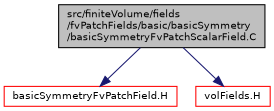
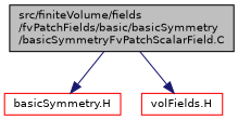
  digraph {
    node [color=red fontname=Helvetica fontsize=10 shape=record]
    edge [color=midnightblue fontname=Helvetica fontsize=10 labelfontname=Helvetica labelfontsize=10 style=solid]
    n1 [color=black fillcolor=grey75 fontcolor=black height=0.2 label="src/finiteVolume/fields\l/fvPatchFields/basic/basicSymmetry\l/basicSymmetryFvPatchScalarField.C" style=filled width=0.4]
-   n2 [height=0.2 label="basicSymmetryFvPatchField.H" width=0.4]
+   n2 [height=0.2 label="basicSymmetry.H" width=0.4]
    n3 [height=0.2 label="volFields.H" width=0.4]
    n1 -> n2
    n1 -> n3
  }
